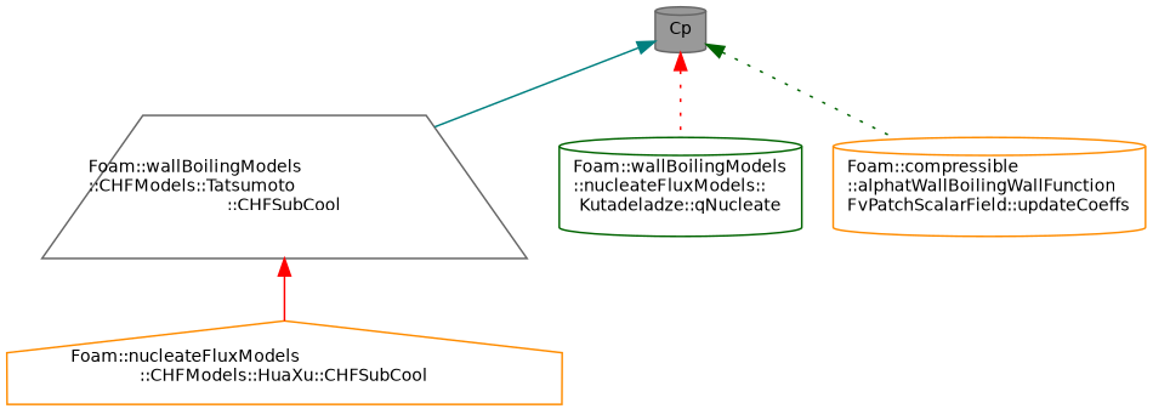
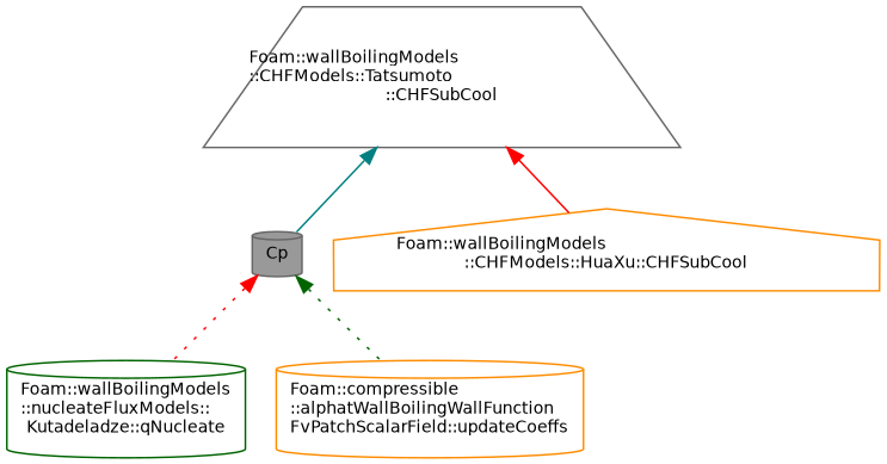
  digraph {
    rankdir=TB
    node [color=gray40 fillcolor=white fontname=Helvetica fontsize=10 shape=cylinder style=filled]
    edge [color=red dir=back fontname=Helvetica fontsize=10 labelfontname=Helvetica labelfontsize=10 style=solid]
    n1 [fillcolor=grey60 fontcolor=black height=0.2 label=Cp width=0.4]
    n2 [height=0.2 label="Foam::wallBoilingModels\l::CHFModels::Tatsumoto\l::CHFSubCool" shape=trapezium width=0.4]
    n3 [color=darkgreen height=0.2 label="Foam::wallBoilingModels\l::nucleateFluxModels::\lKutadeladze::qNucleate" width=0.4]
    n4 [color=darkorange height=0.2 label="Foam::compressible\l::alphatWallBoilingWallFunction\lFvPatchScalarField::updateCoeffs" width=0.4]
-   n5 [color=darkorange height=0.2 label="Foam::nucleateFluxModels\l::CHFModels::HuaXu::CHFSubCool" shape=house width=0.4]
-   n1 -> n2 [color=teal]
+   n5 [color=darkorange height=0.2 label="Foam::wallBoilingModels\l::CHFModels::HuaXu::CHFSubCool" shape=house width=0.4]
+   n2 -> n1 [color=teal]
    n1 -> n3 [style=dotted]
    n1 -> n4 [color=darkgreen style=dotted]
    n2 -> n5
  }
